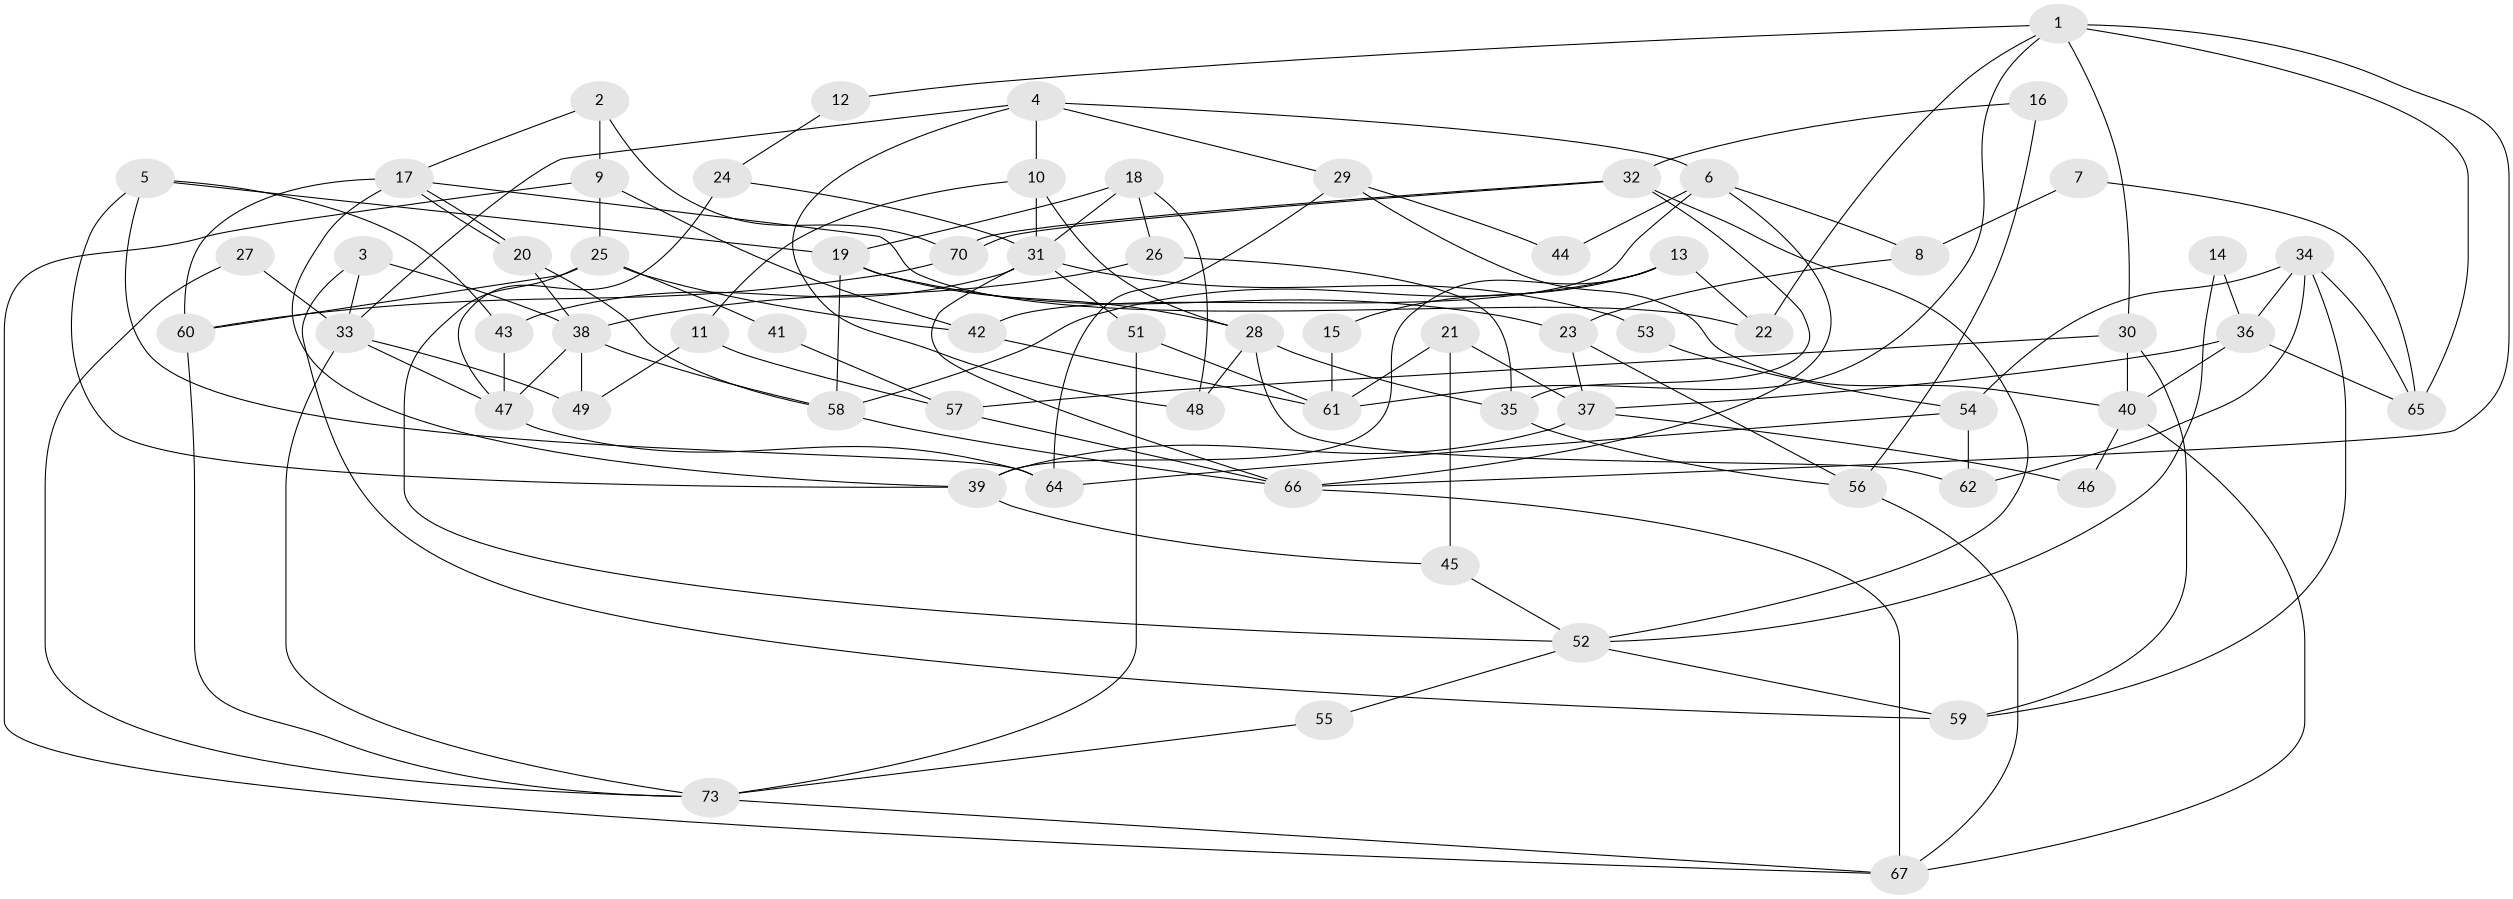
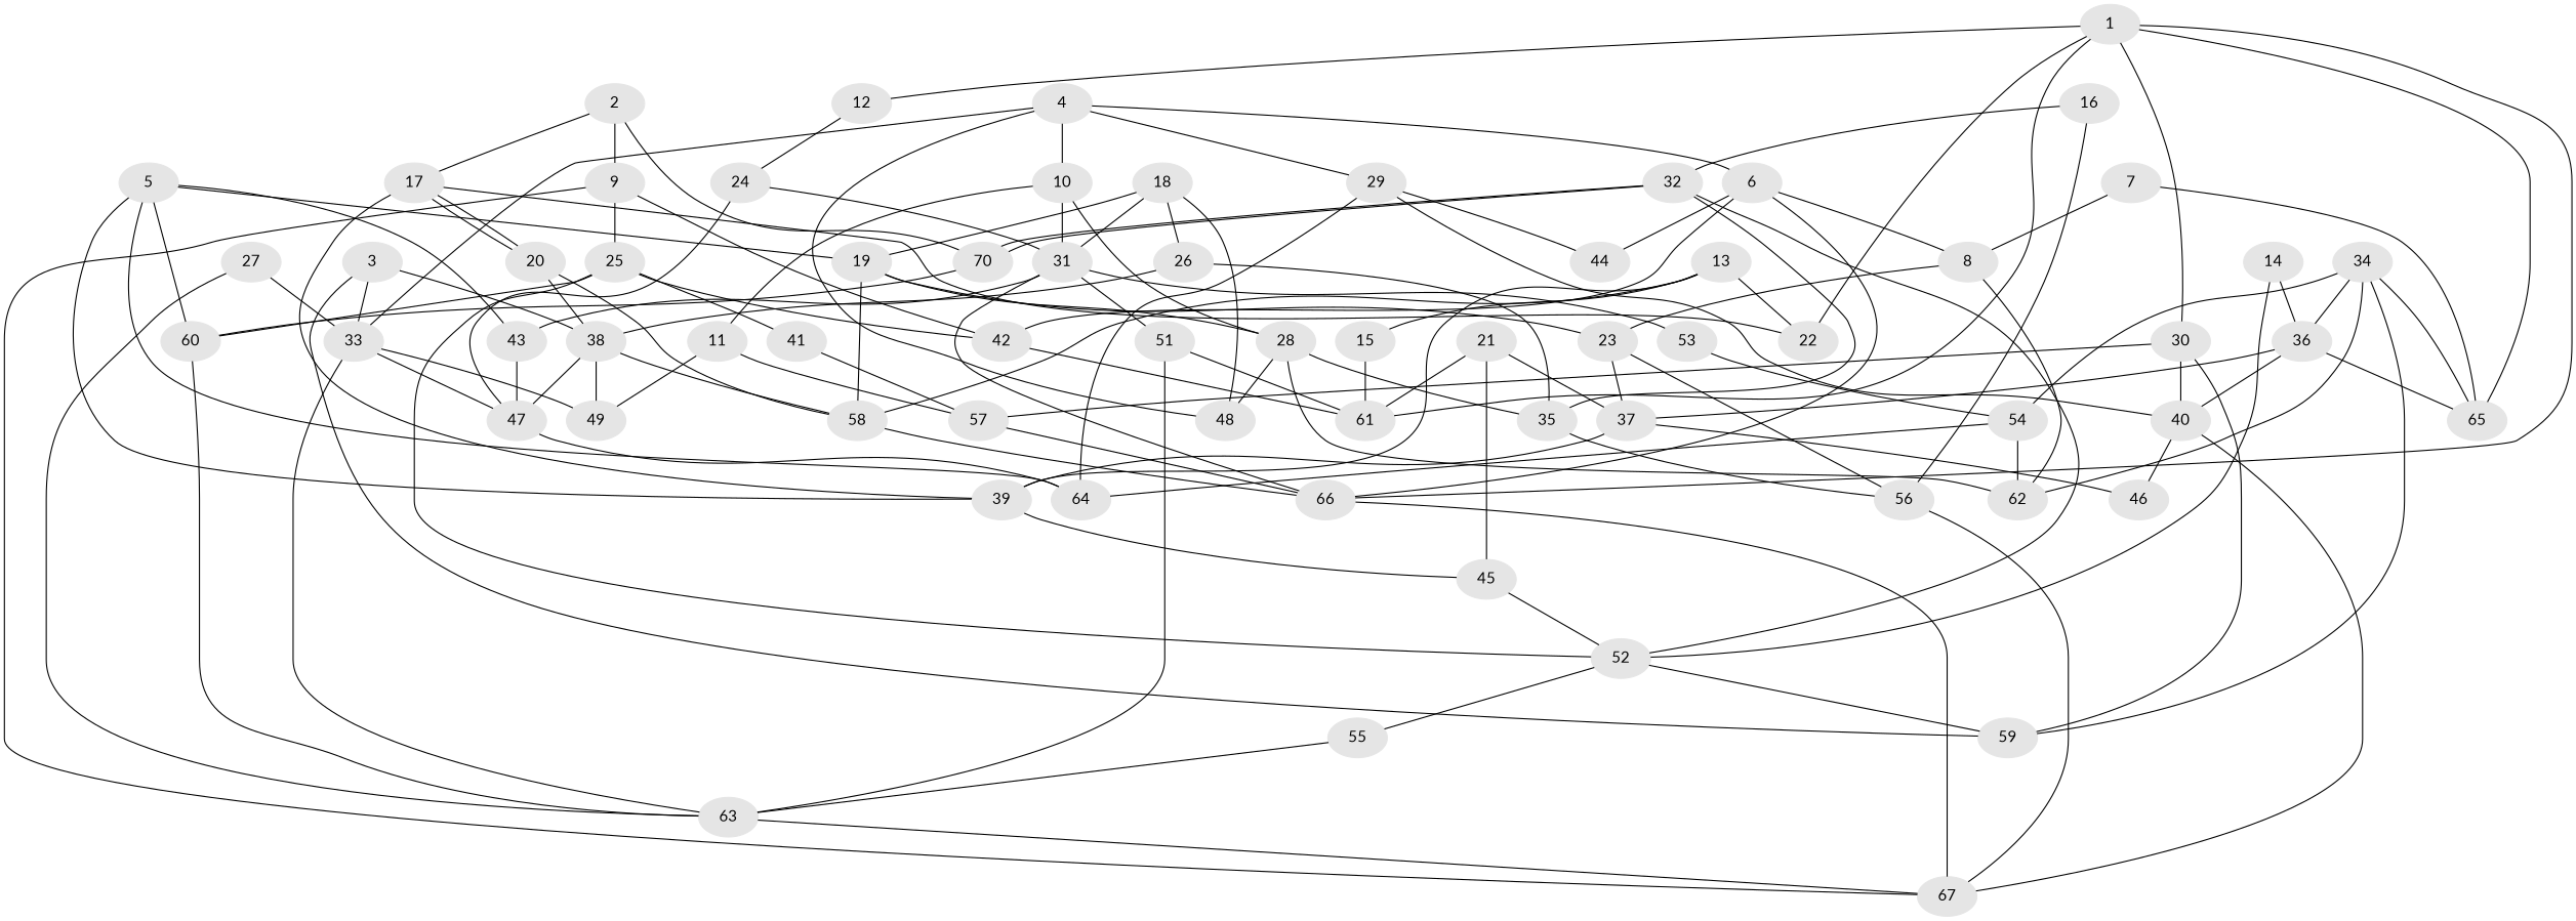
  graph {
    fontname=Lato
    node [color=gray90 fontname=Lato style=filled]
    edge [fontname=Lato]
    1
    12
    22
    30
    61
    65
    66
    24
    59
    57
    40
    67
    2
    9
    17
    n16 [label=70]
    42
    25
    39
    20
    60
    3
    33
    38
    49
    47
-   63 [label=73]
+   63
    58
    4
    6
    10
    29
    48
    8
    44
    11
    28
    31
    64
    5
    19
    43
    23
    45
    62
    7
    56
    37
    52
    41
    35
    51
    53
    13
    15
    14
    36
    55
    16
    32
    18
    26
    21
    46
    27
    54
    34
    1 -- 12
    1 -- 22
    1 -- 30
    1 -- 61
    1 -- 65
    1 -- 66
    12 -- 24
    30 -- 59
    30 -- 57
    30 -- 40
    66 -- 67
    24 -- 47
    24 -- 31
    57 -- 66
    40 -- 67
    40 -- 46
    2 -- 9
    2 -- 17
    2 -- n16
    9 -- 67
    9 -- 42
    9 -- 25
    17 -- 22
    17 -- 39
    17 -- 20
    17 -- 20
-   17 -- 60
+   5 -- 60
    n16 -- 60
    42 -- 61
    25 -- 42
    25 -- 60
    25 -- 52
    25 -- 41
    39 -- 45
    20 -- 38
    20 -- 58
    60 -- 63
    3 -- 59
    3 -- 33
    3 -- 38
    33 -- 49
    33 -- 47
    33 -- 63
    38 -- 49
    38 -- 47
    38 -- 58
    47 -- 64
    63 -- 67
    58 -- 66
    4 -- 33
    4 -- 6
    4 -- 10
    4 -- 29
    4 -- 48
    6 -- 66
    6 -- 42
    6 -- 8
    6 -- 44
    10 -- 11
    10 -- 28
    10 -- 31
    29 -- 40
    29 -- 44
    29 -- 64
    8 -- 23
+   8 -- 62
    11 -- 57
    11 -- 49
    28 -- 48
    28 -- 62
    28 -- 35
    31 -- 66
    31 -- 43
    31 -- 51
    31 -- 53
    5 -- 39
    5 -- 64
    5 -- 19
    5 -- 43
    19 -- 58
    19 -- 28
    19 -- 23
    43 -- 47
    23 -- 56
    23 -- 37
    45 -- 52
    7 -- 65
    7 -- 8
    56 -- 67
    37 -- 39
    37 -- 46
    52 -- 59
    52 -- 55
    41 -- 57
    35 -- 56
    51 -- 61
    51 -- 63
    53 -- 54
    13 -- 22
    13 -- 39
    13 -- 58
    13 -- 15
    15 -- 61
    14 -- 52
    14 -- 36
    36 -- 65
    36 -- 40
    36 -- 37
    55 -- 63
    16 -- 56
    16 -- 32
    32 -- n16
    32 -- n16
    32 -- 52
    32 -- 35
    18 -- 48
    18 -- 31
    18 -- 19
    18 -- 26
    26 -- 38
    26 -- 35
    21 -- 61
    21 -- 45
    21 -- 37
    27 -- 33
    27 -- 63
    54 -- 64
    54 -- 62
    34 -- 65
    34 -- 59
    34 -- 62
    34 -- 36
    34 -- 54
  }
